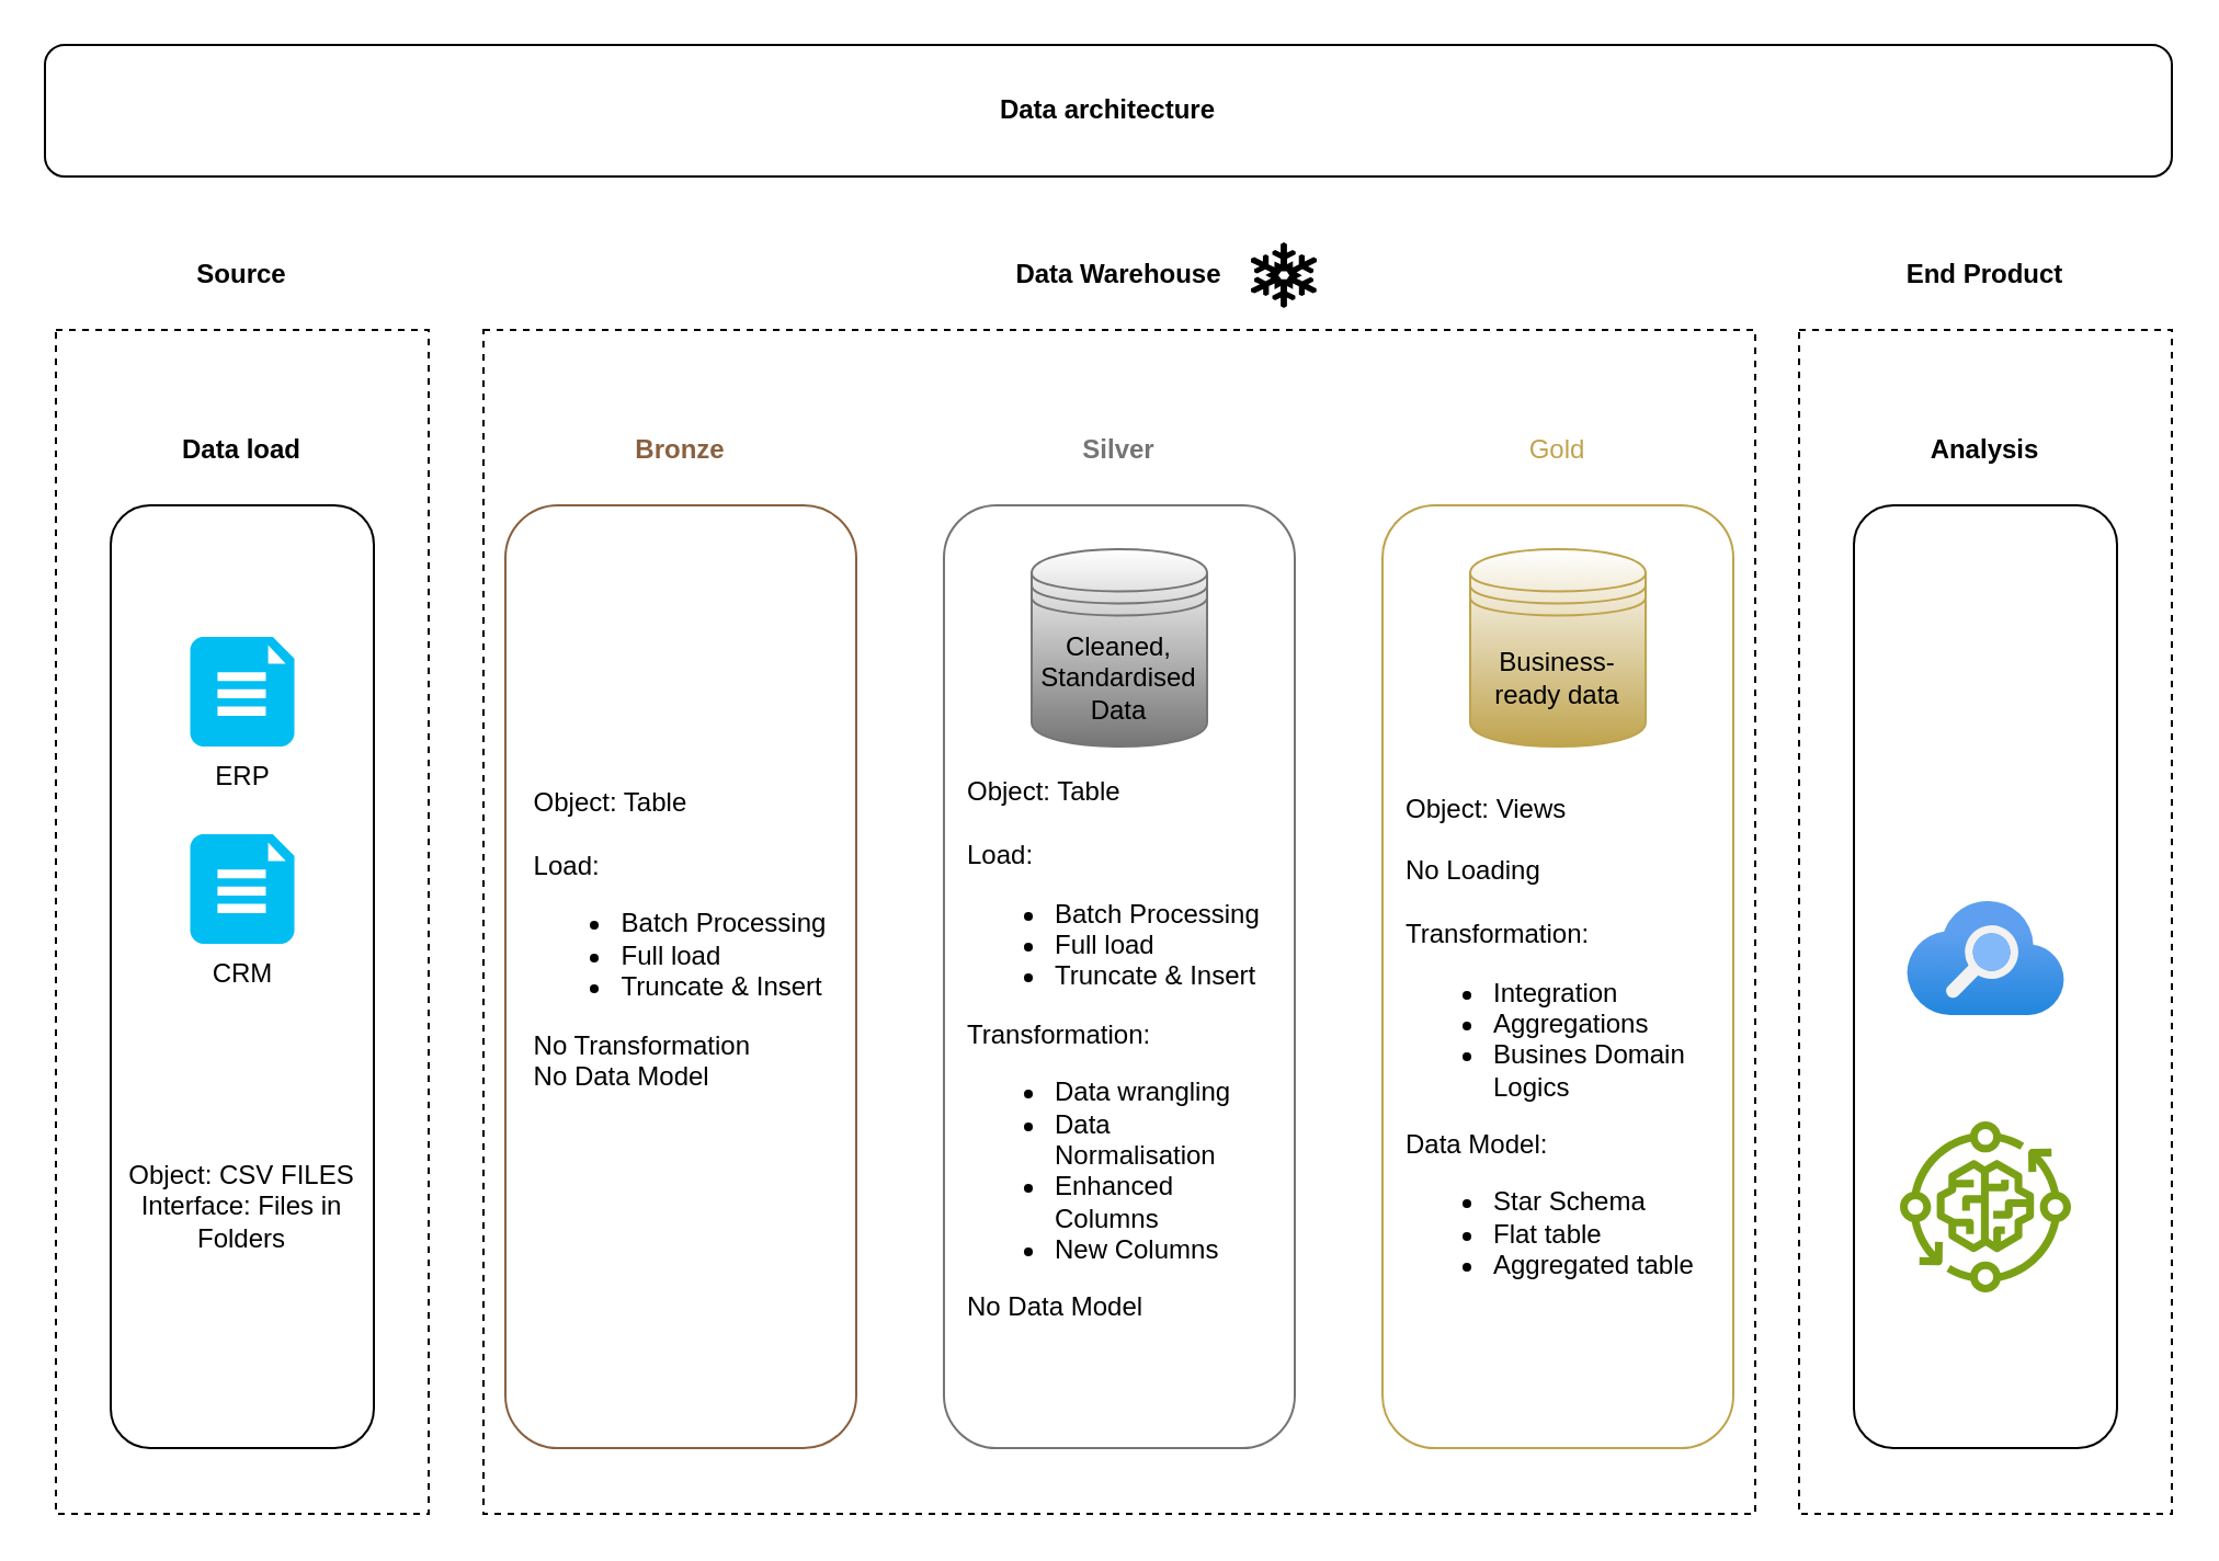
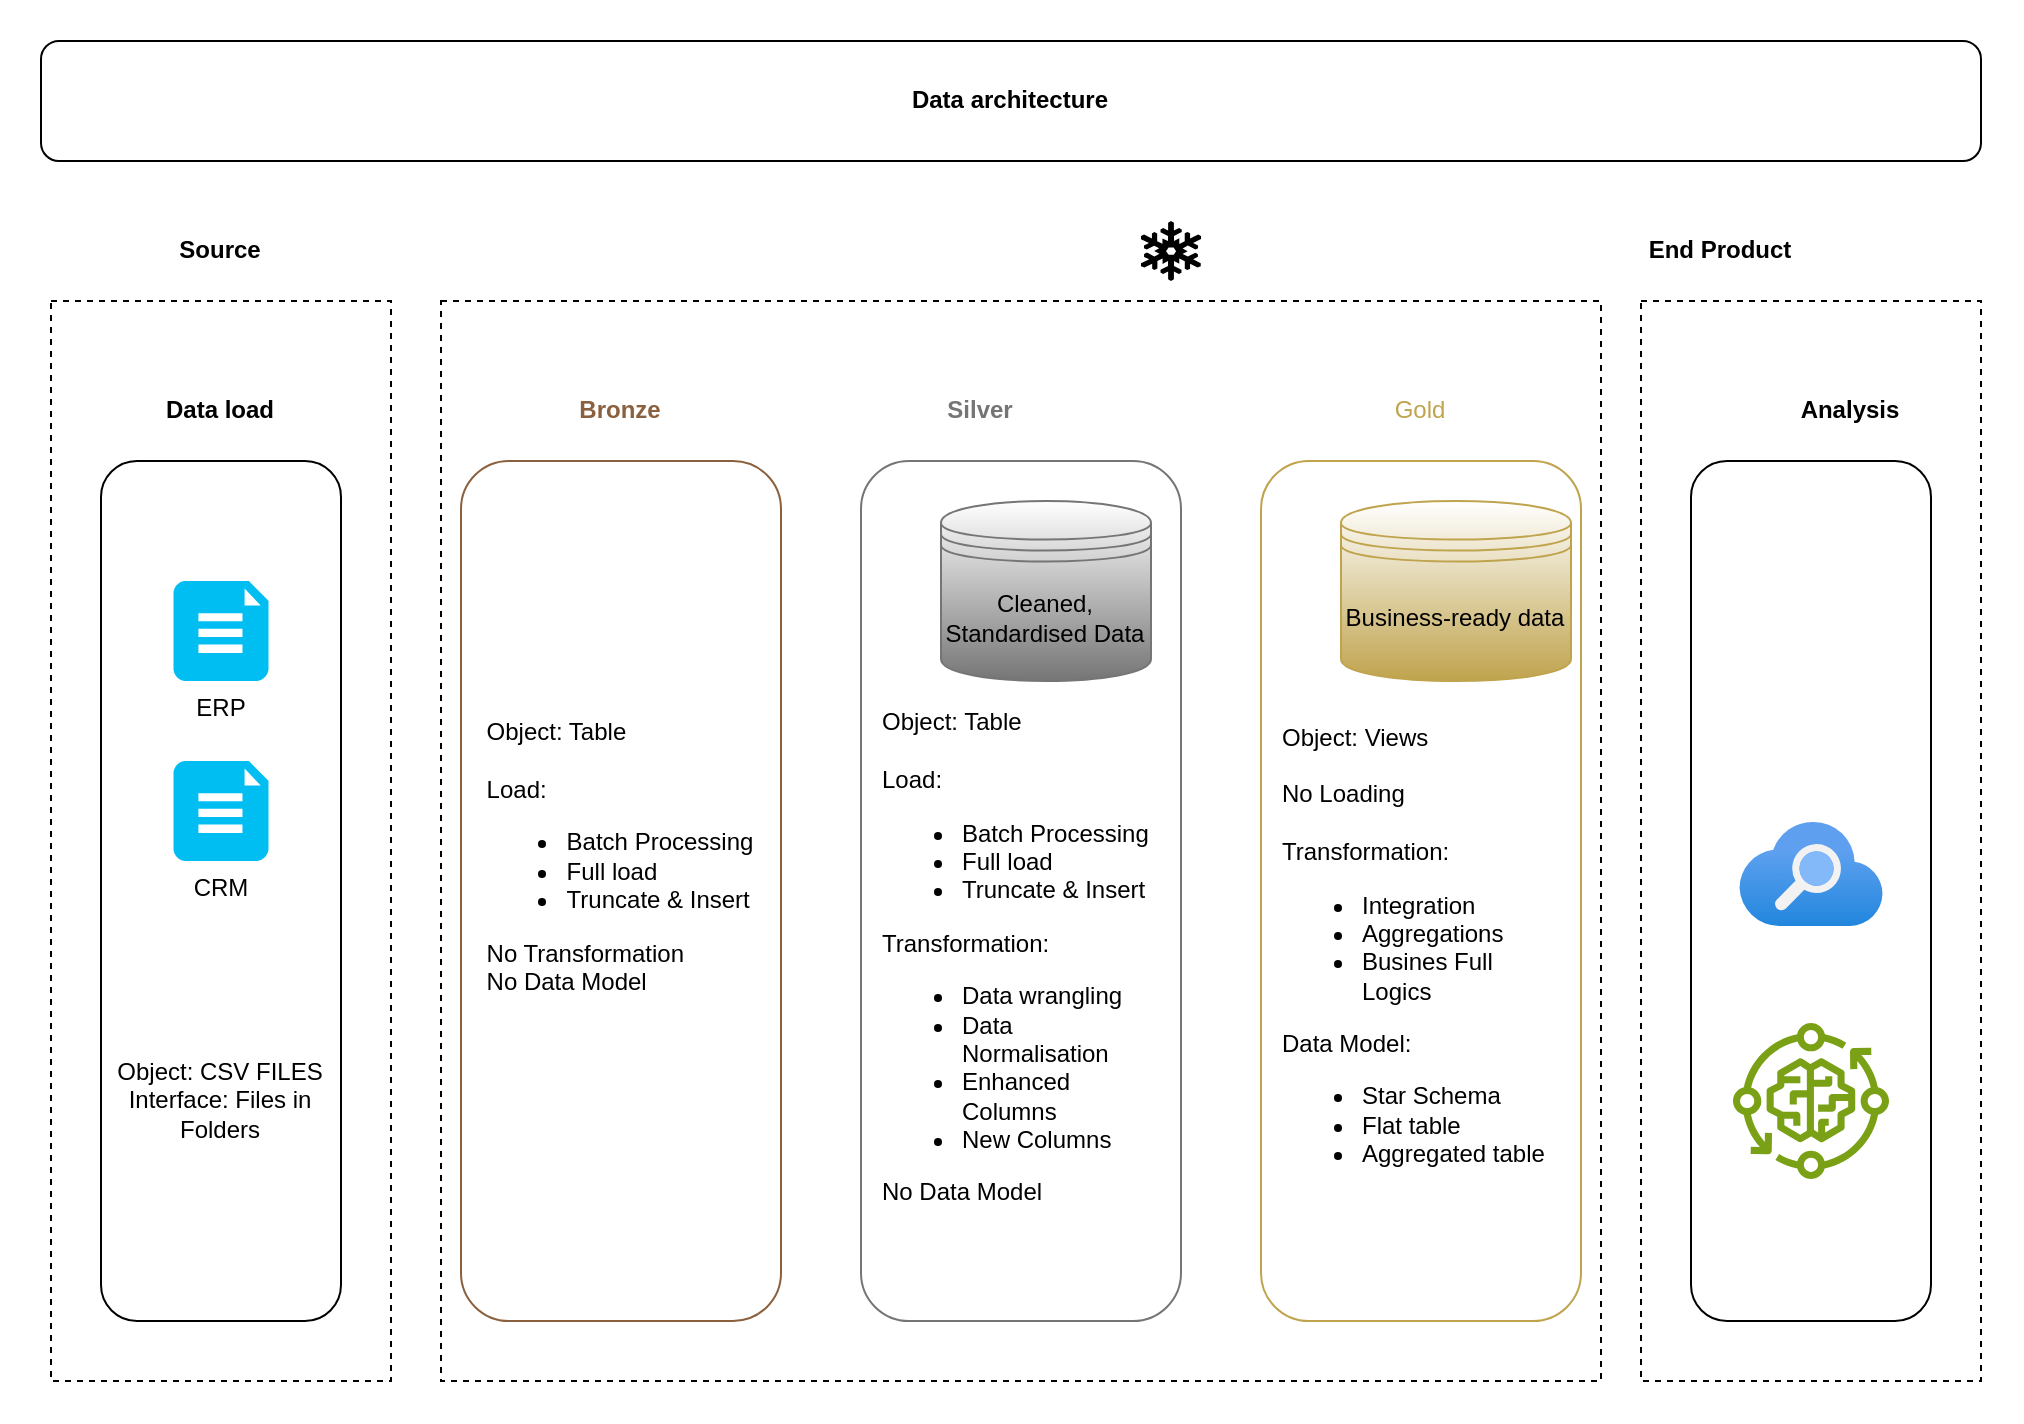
  <mxCell id="0" />
  <mxCell id="1" parent="0" />
  <mxCell id="2" value="" style="rounded=0;whiteSpace=wrap;html=1;fillColor=none;dashed=1;fontStyle=1" parent="1" vertex="1"><mxGeometry x="820" y="150" width="170" height="540" as="geometry" /></mxCell>
  <mxCell id="3" value="" style="rounded=0;whiteSpace=wrap;html=1;fillColor=none;dashed=1;fontStyle=1" parent="1" vertex="1"><mxGeometry x="25" y="150" width="170" height="540" as="geometry" /></mxCell>
  <mxCell id="4" value="" style="rounded=0;whiteSpace=wrap;html=1;fillColor=none;dashed=1;" parent="1" vertex="1"><mxGeometry x="220" y="150" width="580" height="540" as="geometry" /></mxCell>
  <mxCell id="5" value="Data architecture" style="whiteSpace=wrap;html=1;fontStyle=1;rounded=1;" parent="1" vertex="1"><mxGeometry x="20" y="20" width="970" height="60" as="geometry" /></mxCell>
  <mxCell id="6" value="" style="rounded=1;whiteSpace=wrap;html=1;" parent="1" vertex="1"><mxGeometry x="50" y="230" width="120" height="430" as="geometry" /></mxCell>
  <mxCell id="7" value="Data load" style="rounded=0;whiteSpace=wrap;html=1;fillColor=none;strokeColor=none;fontStyle=1" parent="1" vertex="1"><mxGeometry x="50" y="190" width="120" height="30" as="geometry" /></mxCell>
  <mxCell id="8" value="" style="rounded=1;whiteSpace=wrap;html=1;strokeColor=#8A603E;fillColor=default;" parent="1" vertex="1"><mxGeometry x="230" y="230" width="160" height="430" as="geometry" /></mxCell>
  <mxCell id="9" value="&lt;span style=&quot;background-color: light-dark(#ffffff, var(--ge-dark-color, #121212));&quot;&gt;&lt;font style=&quot;color: light-dark(rgb(138, 96, 62), rgb(153, 125, 95));&quot;&gt;Bronze&lt;/font&gt;&lt;/span&gt;" style="rounded=0;whiteSpace=wrap;html=1;fillColor=none;strokeColor=none;fontStyle=1" parent="1" vertex="1"><mxGeometry x="230" y="190" width="160" height="30" as="geometry" /></mxCell>
  <mxCell id="10" value="" style="rounded=1;whiteSpace=wrap;html=1;strokeColor=#757575;fillColor=default;" parent="1" vertex="1"><mxGeometry x="430" y="230" width="160" height="430" as="geometry" /></mxCell>
- <mxCell id="11" value="&lt;font style=&quot;color: rgb(117, 117, 117);&quot;&gt;Silver&lt;/font&gt;" style="rounded=0;whiteSpace=wrap;html=1;fillColor=none;strokeColor=none;fontStyle=1" parent="1" vertex="1"><mxGeometry x="430" y="190" width="160" height="30" as="geometry" /></mxCell>
+ <mxCell id="11" value="&lt;font style=&quot;color: rgb(117, 117, 117);&quot;&gt;Silver&lt;/font&gt;" style="rounded=0;whiteSpace=wrap;html=1;fillColor=none;strokeColor=none;fontStyle=1" parent="1" vertex="1"><mxGeometry x="410" y="190" width="160" height="30" as="geometry" /></mxCell>
  <mxCell id="12" value="" style="rounded=1;whiteSpace=wrap;html=1;strokeColor=#BFA34D;" parent="1" vertex="1"><mxGeometry x="630" y="230" width="160" height="430" as="geometry" /></mxCell>
  <mxCell id="13" value="&lt;font style=&quot;color: rgb(191, 163, 77);&quot;&gt;Gold&lt;/font&gt;" style="rounded=0;whiteSpace=wrap;html=1;fillColor=none;strokeColor=none;" parent="1" vertex="1"><mxGeometry x="630" y="190" width="160" height="30" as="geometry" /></mxCell>
  <mxCell id="14" value="" style="rounded=1;whiteSpace=wrap;html=1;strokeColor=#000000;" parent="1" vertex="1"><mxGeometry x="845" y="230" width="120" height="430" as="geometry" /></mxCell>
- <mxCell id="15" value="&lt;font style=&quot;color: rgb(0, 0, 0);&quot;&gt;Analysis&lt;/font&gt;" style="rounded=0;whiteSpace=wrap;html=1;fillColor=none;strokeColor=none;fontStyle=1" parent="1" vertex="1"><mxGeometry x="845" y="190" width="120" height="30" as="geometry" /></mxCell>
+ <mxCell id="15" value="&lt;font style=&quot;color: rgb(0, 0, 0);&quot;&gt;Analysis&lt;/font&gt;" style="rounded=0;whiteSpace=wrap;html=1;fillColor=none;strokeColor=none;fontStyle=1" parent="1" vertex="1"><mxGeometry x="865" y="190" width="120" height="30" as="geometry" /></mxCell>
  <mxCell id="16" value="ERP" style="verticalLabelPosition=bottom;html=1;verticalAlign=top;align=center;strokeColor=none;fillColor=#00BEF2;shape=mxgraph.azure.file_2;pointerEvents=1;" parent="1" vertex="1"><mxGeometry x="86.25" y="290" width="47.5" height="50" as="geometry" /></mxCell>
  <mxCell id="17" value="CRM&lt;div&gt;&lt;br&gt;&lt;/div&gt;" style="verticalLabelPosition=bottom;html=1;verticalAlign=top;align=center;strokeColor=none;fillColor=#00BEF2;shape=mxgraph.azure.file_2;pointerEvents=1;" parent="1" vertex="1"><mxGeometry x="86.25" y="380" width="47.5" height="50" as="geometry" /></mxCell>
  <mxCell id="18" value="Object: CSV FILES&lt;div&gt;Interface: Files in Folders&lt;/div&gt;" style="rounded=0;whiteSpace=wrap;html=1;fillColor=none;strokeColor=none;align=center;" parent="1" vertex="1"><mxGeometry x="50" y="500" width="120" height="100" as="geometry" /></mxCell>
- <mxCell id="19" value="Cleaned, Standardised Data" style="shape=datastore;whiteSpace=wrap;html=1;strokeColor=#757575;gradientColor=#757575;" parent="1" vertex="1"><mxGeometry x="470" y="250" width="80" height="90" as="geometry" /></mxCell>
- <mxCell id="20" value="Business-ready data" style="shape=datastore;whiteSpace=wrap;html=1;fontColor=#000000;strokeColor=#BFA34D;gradientColor=#BFA34D;fillColor=default;labelBorderColor=none;" parent="1" vertex="1"><mxGeometry x="670" y="250" width="80" height="90" as="geometry" /></mxCell>
- <mxCell id="21" value="Data Warehouse" style="rounded=0;whiteSpace=wrap;html=1;fillColor=none;strokeColor=none;fontStyle=1" parent="1" vertex="1"><mxGeometry x="450" y="110" width="120" height="30" as="geometry" /></mxCell>
+ <mxCell id="19" value="Cleaned, Standardised Data" style="shape=datastore;whiteSpace=wrap;html=1;strokeColor=#757575;gradientColor=#757575;" parent="1" vertex="1"><mxGeometry x="470" y="250" width="105" height="90" as="geometry" /></mxCell>
+ <mxCell id="20" value="Business-ready data" style="shape=datastore;whiteSpace=wrap;html=1;fontColor=#000000;strokeColor=#BFA34D;gradientColor=#BFA34D;fillColor=default;labelBorderColor=none;" parent="1" vertex="1"><mxGeometry x="670" y="250" width="115" height="90" as="geometry" /></mxCell>
  <mxCell id="22" value="Source" style="rounded=0;whiteSpace=wrap;html=1;fillColor=none;strokeColor=none;fontStyle=1" parent="1" vertex="1"><mxGeometry x="50" y="110" width="120" height="30" as="geometry" /></mxCell>
  <mxCell id="23" value="" style="image;aspect=fixed;html=1;points=[];align=center;fontSize=12;image=img/lib/azure2/power_platform/PowerBI.svg;" parent="1" vertex="1"><mxGeometry x="880" y="290" width="51" height="68" as="geometry" /></mxCell>
  <mxCell id="24" value="" style="image;aspect=fixed;html=1;points=[];align=center;fontSize=12;image=img/lib/azure2/app_services/Search_Services.svg;" parent="1" vertex="1"><mxGeometry x="869.5" y="411" width="72" height="52" as="geometry" /></mxCell>
  <mxCell id="25" value="" style="sketch=0;outlineConnect=0;fontColor=#232F3E;gradientColor=none;fillColor=#7AA116;strokeColor=none;dashed=0;verticalLabelPosition=bottom;verticalAlign=top;align=center;html=1;fontSize=12;fontStyle=0;aspect=fixed;pointerEvents=1;shape=mxgraph.aws4.iot_greengrass_component_machine_learning;" parent="1" vertex="1"><mxGeometry x="866" y="511" width="78" height="78" as="geometry" /></mxCell>
  <mxCell id="26" value="&lt;div style=&quot;text-align: left;&quot;&gt;&lt;span style=&quot;background-color: transparent; color: light-dark(rgb(0, 0, 0), rgb(255, 255, 255));&quot;&gt;Object: Table&lt;/span&gt;&lt;/div&gt;&lt;div&gt;&lt;br&gt;&lt;/div&gt;&lt;div style=&quot;text-align: left;&quot;&gt;Load:&lt;/div&gt;&lt;div style=&quot;text-align: left;&quot;&gt;&lt;ul&gt;&lt;li&gt;Batch Processing&lt;/li&gt;&lt;li&gt;Full load&lt;/li&gt;&lt;li&gt;Truncate &amp;amp; Insert&lt;/li&gt;&lt;/ul&gt;&lt;div&gt;No Transformation&lt;/div&gt;&lt;div&gt;No Data Model&lt;/div&gt;&lt;div&gt;&lt;br&gt;&lt;/div&gt;&lt;div&gt;&lt;br&gt;&lt;/div&gt;&lt;div&gt;&lt;br&gt;&lt;/div&gt;&lt;div&gt;&lt;br&gt;&lt;/div&gt;&lt;div&gt;&lt;br&gt;&lt;/div&gt;&lt;div&gt;&lt;br&gt;&lt;/div&gt;&lt;div&gt;&lt;br&gt;&lt;/div&gt;&lt;div&gt;&lt;br&gt;&lt;/div&gt;&lt;/div&gt;&lt;div style=&quot;text-align: left;&quot;&gt;&lt;br&gt;&lt;/div&gt;" style="rounded=0;whiteSpace=wrap;html=1;fillColor=none;strokeColor=none;align=center;" parent="1" vertex="1"><mxGeometry x="240" y="358" width="140" height="270" as="geometry" /></mxCell>
  <mxCell id="27" value="&lt;div style=&quot;text-align: left;&quot;&gt;&lt;span style=&quot;background-color: transparent; color: light-dark(rgb(0, 0, 0), rgb(255, 255, 255));&quot;&gt;Object: Table&lt;/span&gt;&lt;/div&gt;&lt;div&gt;&lt;br&gt;&lt;/div&gt;&lt;div style=&quot;text-align: left;&quot;&gt;Load:&lt;/div&gt;&lt;div style=&quot;text-align: left;&quot;&gt;&lt;ul&gt;&lt;li&gt;Batch Processing&lt;/li&gt;&lt;li&gt;Full load&lt;/li&gt;&lt;li&gt;Truncate &amp;amp; Insert&lt;/li&gt;&lt;/ul&gt;&lt;div&gt;Transformation:&lt;/div&gt;&lt;div&gt;&lt;ul&gt;&lt;li&gt;Data wrangling&lt;/li&gt;&lt;li&gt;Data Normalisation&lt;/li&gt;&lt;li&gt;Enhanced Columns&lt;/li&gt;&lt;li&gt;New Columns&lt;/li&gt;&lt;/ul&gt;&lt;div&gt;No Data Model&lt;/div&gt;&lt;/div&gt;&lt;div&gt;&lt;br&gt;&lt;/div&gt;&lt;/div&gt;&lt;div style=&quot;text-align: left;&quot;&gt;&lt;br&gt;&lt;/div&gt;" style="rounded=0;whiteSpace=wrap;html=1;fillColor=none;strokeColor=none;align=center;" parent="1" vertex="1"><mxGeometry x="440" y="358" width="140" height="270" as="geometry" /></mxCell>
- <mxCell id="28" value="&lt;div style=&quot;text-align: left;&quot;&gt;&lt;span style=&quot;background-color: transparent; color: light-dark(rgb(0, 0, 0), rgb(255, 255, 255));&quot;&gt;Object: Views&lt;/span&gt;&lt;/div&gt;&lt;div&gt;&lt;br&gt;&lt;/div&gt;&lt;div style=&quot;text-align: left;&quot;&gt;No Loading&lt;/div&gt;&lt;div style=&quot;text-align: left;&quot;&gt;&lt;br&gt;&lt;/div&gt;&lt;div style=&quot;text-align: left;&quot;&gt;&lt;div&gt;Transformation:&lt;/div&gt;&lt;div&gt;&lt;ul&gt;&lt;li&gt;Integration&lt;/li&gt;&lt;li&gt;Aggregations&lt;/li&gt;&lt;li&gt;Busines Domain Logics&lt;/li&gt;&lt;/ul&gt;&lt;div&gt;Data Model:&lt;/div&gt;&lt;/div&gt;&lt;div&gt;&lt;ul&gt;&lt;li&gt;Star Schema&lt;/li&gt;&lt;li&gt;Flat table&lt;/li&gt;&lt;li&gt;Aggregated table&lt;/li&gt;&lt;/ul&gt;&lt;/div&gt;&lt;div&gt;&lt;br&gt;&lt;/div&gt;&lt;/div&gt;&lt;div style=&quot;text-align: left;&quot;&gt;&lt;br&gt;&lt;/div&gt;" style="rounded=0;whiteSpace=wrap;html=1;fillColor=none;strokeColor=none;align=center;" parent="1" vertex="1"><mxGeometry x="640" y="358" width="140" height="270" as="geometry" /></mxCell>
- <mxCell id="29" value="End Product" style="rounded=0;whiteSpace=wrap;html=1;fillColor=none;strokeColor=none;fontStyle=1" parent="1" vertex="1"><mxGeometry x="845" y="110" width="120" height="30" as="geometry" /></mxCell>
+ <mxCell id="28" value="&lt;div style=&quot;text-align: left;&quot;&gt;&lt;span style=&quot;background-color: transparent; color: light-dark(rgb(0, 0, 0), rgb(255, 255, 255));&quot;&gt;Object: Views&lt;/span&gt;&lt;/div&gt;&lt;div&gt;&lt;br&gt;&lt;/div&gt;&lt;div style=&quot;text-align: left;&quot;&gt;No Loading&lt;/div&gt;&lt;div style=&quot;text-align: left;&quot;&gt;&lt;br&gt;&lt;/div&gt;&lt;div style=&quot;text-align: left;&quot;&gt;&lt;div&gt;Transformation:&lt;/div&gt;&lt;div&gt;&lt;ul&gt;&lt;li&gt;Integration&lt;/li&gt;&lt;li&gt;Aggregations&lt;/li&gt;&lt;li&gt;Busines Full Logics&lt;/li&gt;&lt;/ul&gt;&lt;div&gt;Data Model:&lt;/div&gt;&lt;/div&gt;&lt;div&gt;&lt;ul&gt;&lt;li&gt;Star Schema&lt;/li&gt;&lt;li&gt;Flat table&lt;/li&gt;&lt;li&gt;Aggregated table&lt;/li&gt;&lt;/ul&gt;&lt;/div&gt;&lt;div&gt;&lt;br&gt;&lt;/div&gt;&lt;/div&gt;&lt;div style=&quot;text-align: left;&quot;&gt;&lt;br&gt;&lt;/div&gt;" style="rounded=0;whiteSpace=wrap;html=1;fillColor=none;strokeColor=none;align=center;" parent="1" vertex="1"><mxGeometry x="640" y="358" width="140" height="270" as="geometry" /></mxCell>
+ <mxCell id="29" value="End Product" style="rounded=0;whiteSpace=wrap;html=1;fillColor=none;strokeColor=none;fontStyle=1" parent="1" vertex="1"><mxGeometry x="800" y="110" width="120" height="30" as="geometry" /></mxCell>
  <mxCell id="30" value="" style="shape=mxgraph.signs.nature.snowflake;html=1;pointerEvents=1;fillColor=#000000;strokeColor=none;verticalLabelPosition=bottom;verticalAlign=top;align=center;" vertex="1" parent="1"><mxGeometry x="570" y="110" width="30" height="30" as="geometry" /></mxCell>
